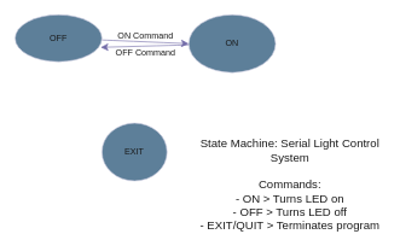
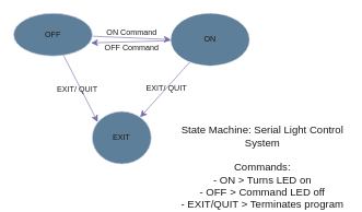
  <mxCell id="0" />
  <mxCell id="1" parent="0" />
  <mxCell id="2" style="edgeStyle=none;curved=1;rounded=0;orthogonalLoop=1;jettySize=auto;html=1;entryX=0;entryY=0.5;entryDx=0;entryDy=0;fontSize=12;startSize=8;endSize=8;labelBackgroundColor=none;strokeColor=#736CA8;fontColor=default;" parent="1" source="4" target="7" edge="1"><mxGeometry relative="1" as="geometry" /></mxCell>
  <mxCell id="3" value="ON Command" style="edgeLabel;html=1;align=center;verticalAlign=middle;resizable=0;points=[];fontSize=12;labelBackgroundColor=none;fontColor=#1A1A1A;" parent="2" vertex="1" connectable="0"><mxGeometry x="0.227" y="-1" relative="1" as="geometry"><mxPoint x="-14" y="-11" as="offset" /></mxGeometry></mxCell>
  <mxCell id="4" value="OFF" style="ellipse;whiteSpace=wrap;html=1;labelBackgroundColor=none;fillColor=#5D7F99;strokeColor=#D0CEE2;fontColor=#1A1A1A;" parent="1" vertex="1"><mxGeometry x="20" y="20" width="120" height="65" as="geometry" /></mxCell>
- <mxCell id="7" value="ON" style="ellipse;whiteSpace=wrap;html=1;labelBackgroundColor=none;fillColor=#5D7F99;strokeColor=#D0CEE2;fontColor=#1A1A1A;" parent="1" vertex="1"><mxGeometry x="260" y="20" width="120" height="80" as="geometry" /></mxCell>
+ <mxCell id="5" style="edgeStyle=none;curved=1;rounded=0;orthogonalLoop=1;jettySize=auto;html=1;fontSize=12;startSize=8;endSize=8;labelBackgroundColor=none;strokeColor=#736CA8;fontColor=default;" parent="1" source="7" target="8" edge="1"><mxGeometry relative="1" as="geometry" /></mxCell>
+ <mxCell id="6" value="EXIT/ QUIT" style="edgeLabel;html=1;align=center;verticalAlign=middle;resizable=0;points=[];fontSize=12;labelBackgroundColor=none;fontColor=#1A1A1A;" parent="5" vertex="1" connectable="0"><mxGeometry x="-0.047" y="-1" relative="1" as="geometry"><mxPoint as="offset" /></mxGeometry></mxCell>
+ <mxCell id="7" value="ON" style="ellipse;whiteSpace=wrap;html=1;labelBackgroundColor=none;fillColor=#5D7F99;strokeColor=#D0CEE2;fontColor=#1A1A1A;dashed=1;" parent="1" vertex="1"><mxGeometry x="260" y="20" width="120" height="80" as="geometry" /></mxCell>
  <mxCell id="8" value="EXIT" style="ellipse;whiteSpace=wrap;html=1;labelBackgroundColor=none;fillColor=#5D7F99;strokeColor=#D0CEE2;fontColor=#1A1A1A;" parent="1" vertex="1"><mxGeometry x="140" y="170" width="90" height="80" as="geometry" /></mxCell>
  <mxCell id="9" style="edgeStyle=none;curved=1;rounded=0;orthogonalLoop=1;jettySize=auto;html=1;entryX=0.985;entryY=0.693;entryDx=0;entryDy=0;entryPerimeter=0;fontSize=12;startSize=8;endSize=8;labelBackgroundColor=none;strokeColor=#736CA8;fontColor=default;" parent="1" source="7" target="4" edge="1"><mxGeometry relative="1" as="geometry" /></mxCell>
  <mxCell id="10" value="OFF Command" style="edgeLabel;html=1;align=center;verticalAlign=middle;resizable=0;points=[];fontSize=12;labelBackgroundColor=none;fontColor=#1A1A1A;" parent="9" vertex="1" connectable="0"><mxGeometry x="0.114" y="3" relative="1" as="geometry"><mxPoint x="7" y="6" as="offset" /></mxGeometry></mxCell>
- <mxCell id="13" value="State Machine: Serial Light Control System&lt;div&gt;&lt;br&gt;&lt;/div&gt;&lt;div&gt;Commands:&lt;/div&gt;&lt;div&gt;- ON &amp;gt; Turns LED on&lt;/div&gt;&lt;div&gt;- OFF &amp;gt; Turns LED off&lt;/div&gt;&lt;div&gt;- EXIT/QUIT &amp;gt; Terminates program&lt;/div&gt;" style="text;strokeColor=none;fillColor=none;html=1;align=center;verticalAlign=middle;whiteSpace=wrap;rounded=0;fontSize=16;labelBackgroundColor=none;fontColor=#1A1A1A;" parent="1" vertex="1"><mxGeometry x="270" y="220" width="260" height="70" as="geometry" /></mxCell>
+ <mxCell id="11" style="edgeStyle=none;curved=1;rounded=0;orthogonalLoop=1;jettySize=auto;html=1;entryX=0.092;entryY=0.198;entryDx=0;entryDy=0;entryPerimeter=0;fontSize=12;startSize=8;endSize=8;labelBackgroundColor=none;strokeColor=#736CA8;fontColor=default;" parent="1" source="4" target="8" edge="1"><mxGeometry relative="1" as="geometry" /></mxCell>
+ <mxCell id="12" value="EXIT/ QUIT" style="edgeLabel;html=1;align=center;verticalAlign=middle;resizable=0;points=[];fontSize=12;labelBackgroundColor=none;fontColor=#1A1A1A;" parent="11" vertex="1" connectable="0"><mxGeometry x="-0.023" y="-6" relative="1" as="geometry"><mxPoint y="-1" as="offset" /></mxGeometry></mxCell>
+ <mxCell id="13" value="State Machine: Serial Light Control System&lt;div&gt;&lt;br&gt;&lt;/div&gt;&lt;div&gt;Commands:&lt;/div&gt;&lt;div&gt;- ON &amp;gt; Turns LED on&lt;/div&gt;&lt;div&gt;- OFF &amp;gt; Command LED off&lt;/div&gt;&lt;div&gt;- EXIT/QUIT &amp;gt; Terminates program&lt;/div&gt;" style="text;strokeColor=none;fillColor=none;html=1;align=center;verticalAlign=middle;whiteSpace=wrap;rounded=0;fontSize=16;labelBackgroundColor=none;fontColor=#1A1A1A;" parent="1" vertex="1"><mxGeometry x="270" y="220" width="260" height="70" as="geometry" /></mxCell>
